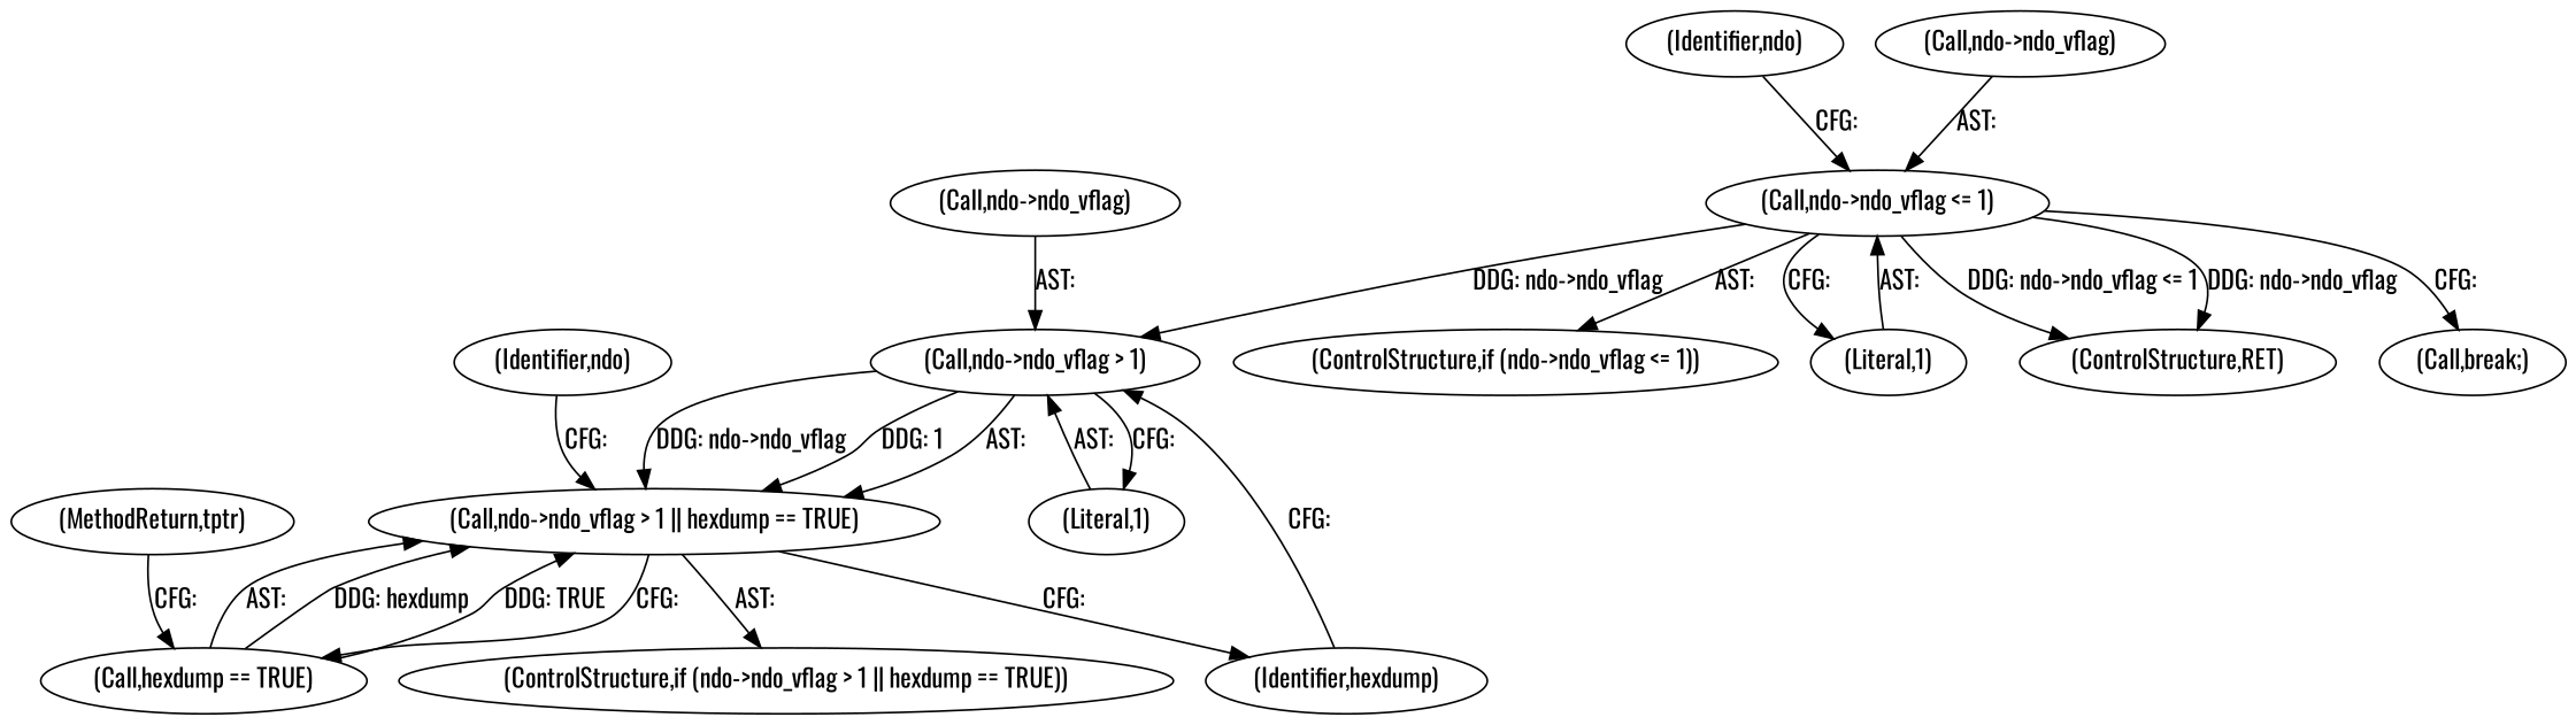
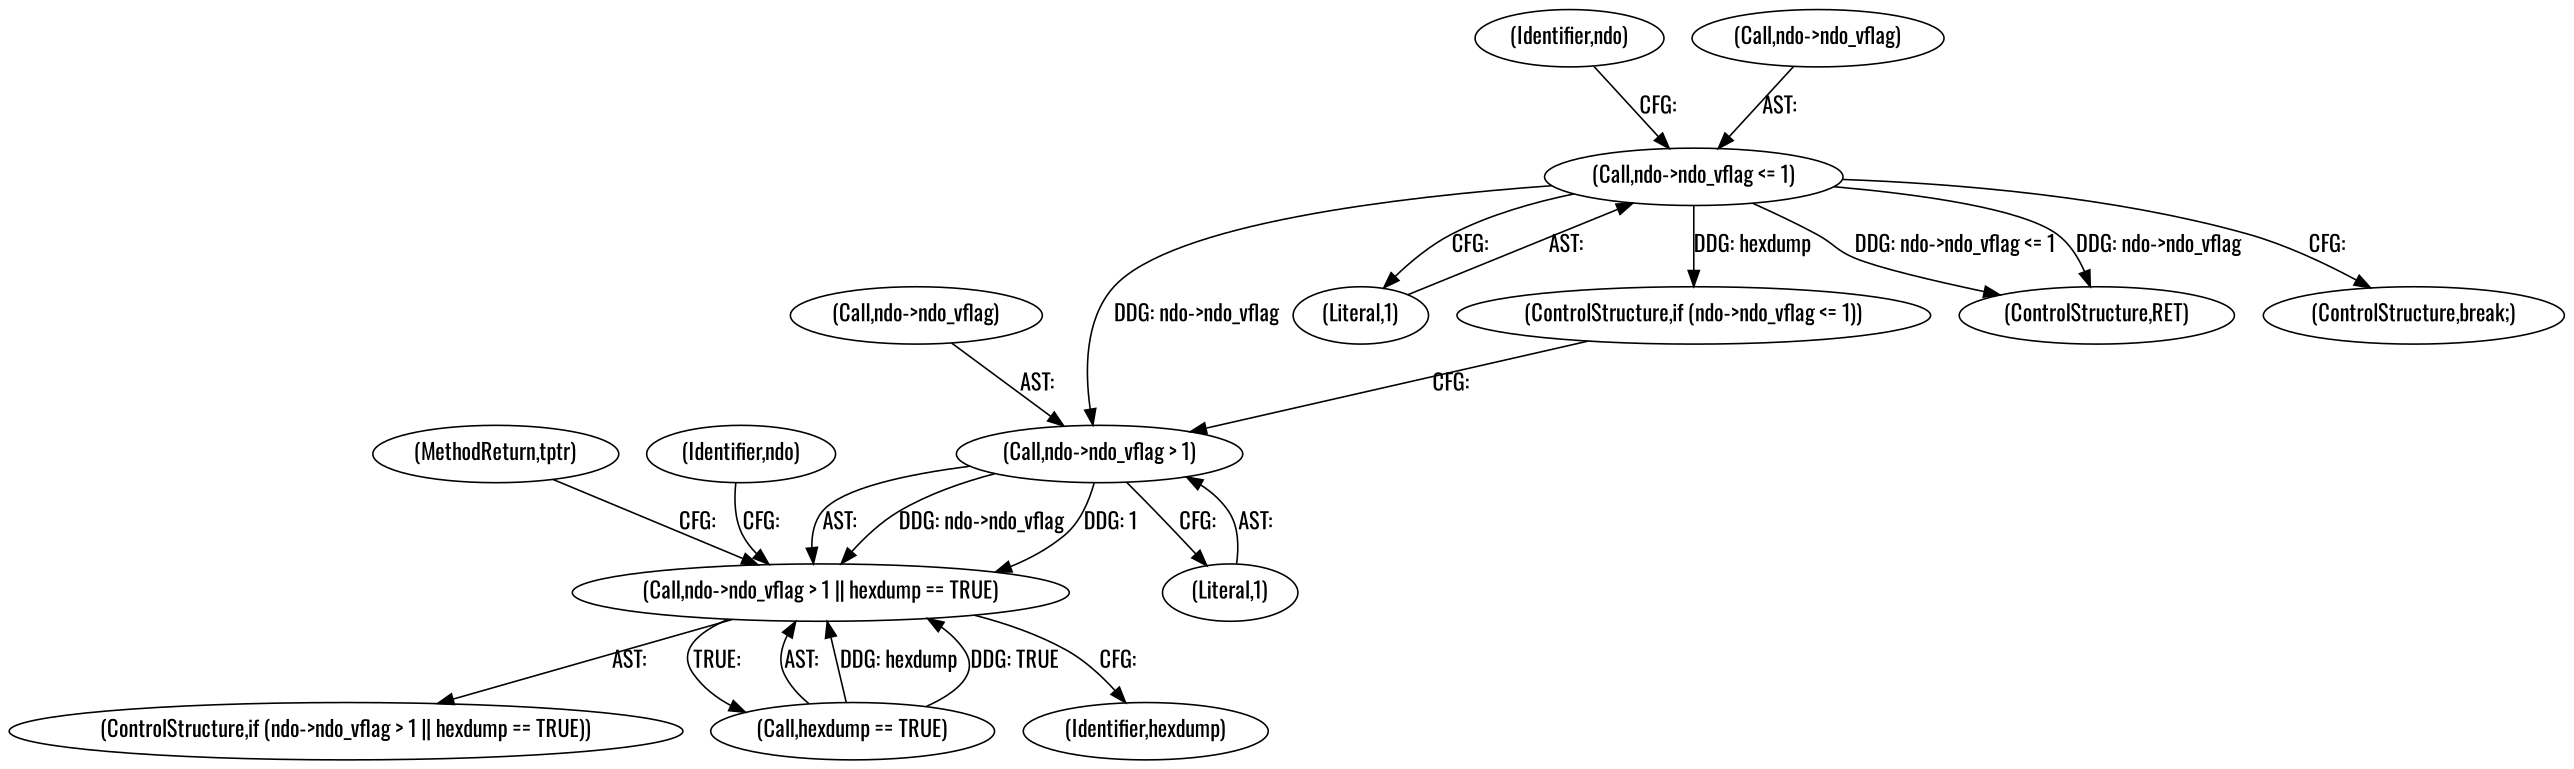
  digraph {
    fontname=Oswald
    node [fontname=Oswald]
    edge [fontname=Oswald]
    n1 [label="(Call,ndo->ndo_vflag <= 1)"]
    n2 [label="(Call,ndo->ndo_vflag > 1)"]
    n3 [label="(Literal,1)"]
    n4 [label="(ControlStructure,if (ndo->ndo_vflag <= 1))"]
    n5 [label="(ControlStructure,RET)"]
-   n6 [label="(Call,break;)"]
+   n6 [label="(ControlStructure,break;)"]
    n7 [label="(Call,ndo->ndo_vflag > 1 || hexdump == TRUE)"]
    n8 [label="(Literal,1)"]
    n9 [label="(ControlStructure,if (ndo->ndo_vflag > 1 || hexdump == TRUE))"]
    n10 [label="(Call,hexdump == TRUE)"]
    n11 [label="(Identifier,hexdump)"]
    n12 [label="(Call,ndo->ndo_vflag)"]
    n13 [label="(MethodReturn,tptr)"]
    n14 [label="(Identifier,ndo)"]
    n15 [label="(Identifier,ndo)"]
    n16 [label="(Call,ndo->ndo_vflag)"]
    n1 -> n2 [label="DDG: ndo->ndo_vflag"]
    n1 -> n3 [label="CFG: "]
-   n1 -> n4 [label="AST: "]
+   n1 -> n4 [label="DDG: hexdump"]
    n1 -> n5 [label="DDG: ndo->ndo_vflag <= 1"]
    n1 -> n5 [label="DDG: ndo->ndo_vflag"]
    n1 -> n6 [label="CFG: "]
    n2 -> n7 [label="AST: "]
    n2 -> n7 [label="DDG: ndo->ndo_vflag"]
    n2 -> n7 [label="DDG: 1"]
    n2 -> n8 [label="CFG: "]
    n3 -> n1 [label="AST: "]
    n7 -> n9 [label="AST: "]
-   n7 -> n10 [label="CFG: "]
+   n7 -> n10 [label="TRUE: "]
    n7 -> n11 [label="CFG: "]
    n8 -> n2 [label="AST: "]
    n10 -> n7 [label="AST: "]
    n10 -> n7 [label="DDG: hexdump"]
    n10 -> n7 [label="DDG: TRUE"]
-   n11 -> n2 [label="CFG: "]
+   n4 -> n2 [label="CFG: "]
    n12 -> n2 [label="AST: "]
-   n13 -> n10 [label="CFG: "]
+   n13 -> n7 [label="CFG: "]
    n14 -> n1 [label="CFG: "]
    n15 -> n7 [label="CFG: "]
    n16 -> n1 [label="AST: "]
  }
